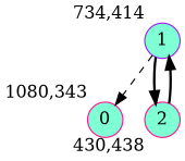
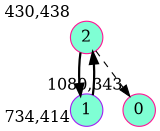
  digraph {
    bgcolor=white
    node [color=deeppink fillcolor=aquamarine fixedsize=true shape=circle style=filled]
    edge [style=bold]
    0 [height=0.3 width=0.4 xlabel="1080,343"]
    1 [color=purple height=0.3 width=0.4 xlabel="734,414"]
    2 [height=0.3 width=0.4 xlabel="430,438"]
-   1 -> 0 [style=dashed]
+   2 -> 0 [style=dashed]
    1 -> 2
    2 -> 1
  }
